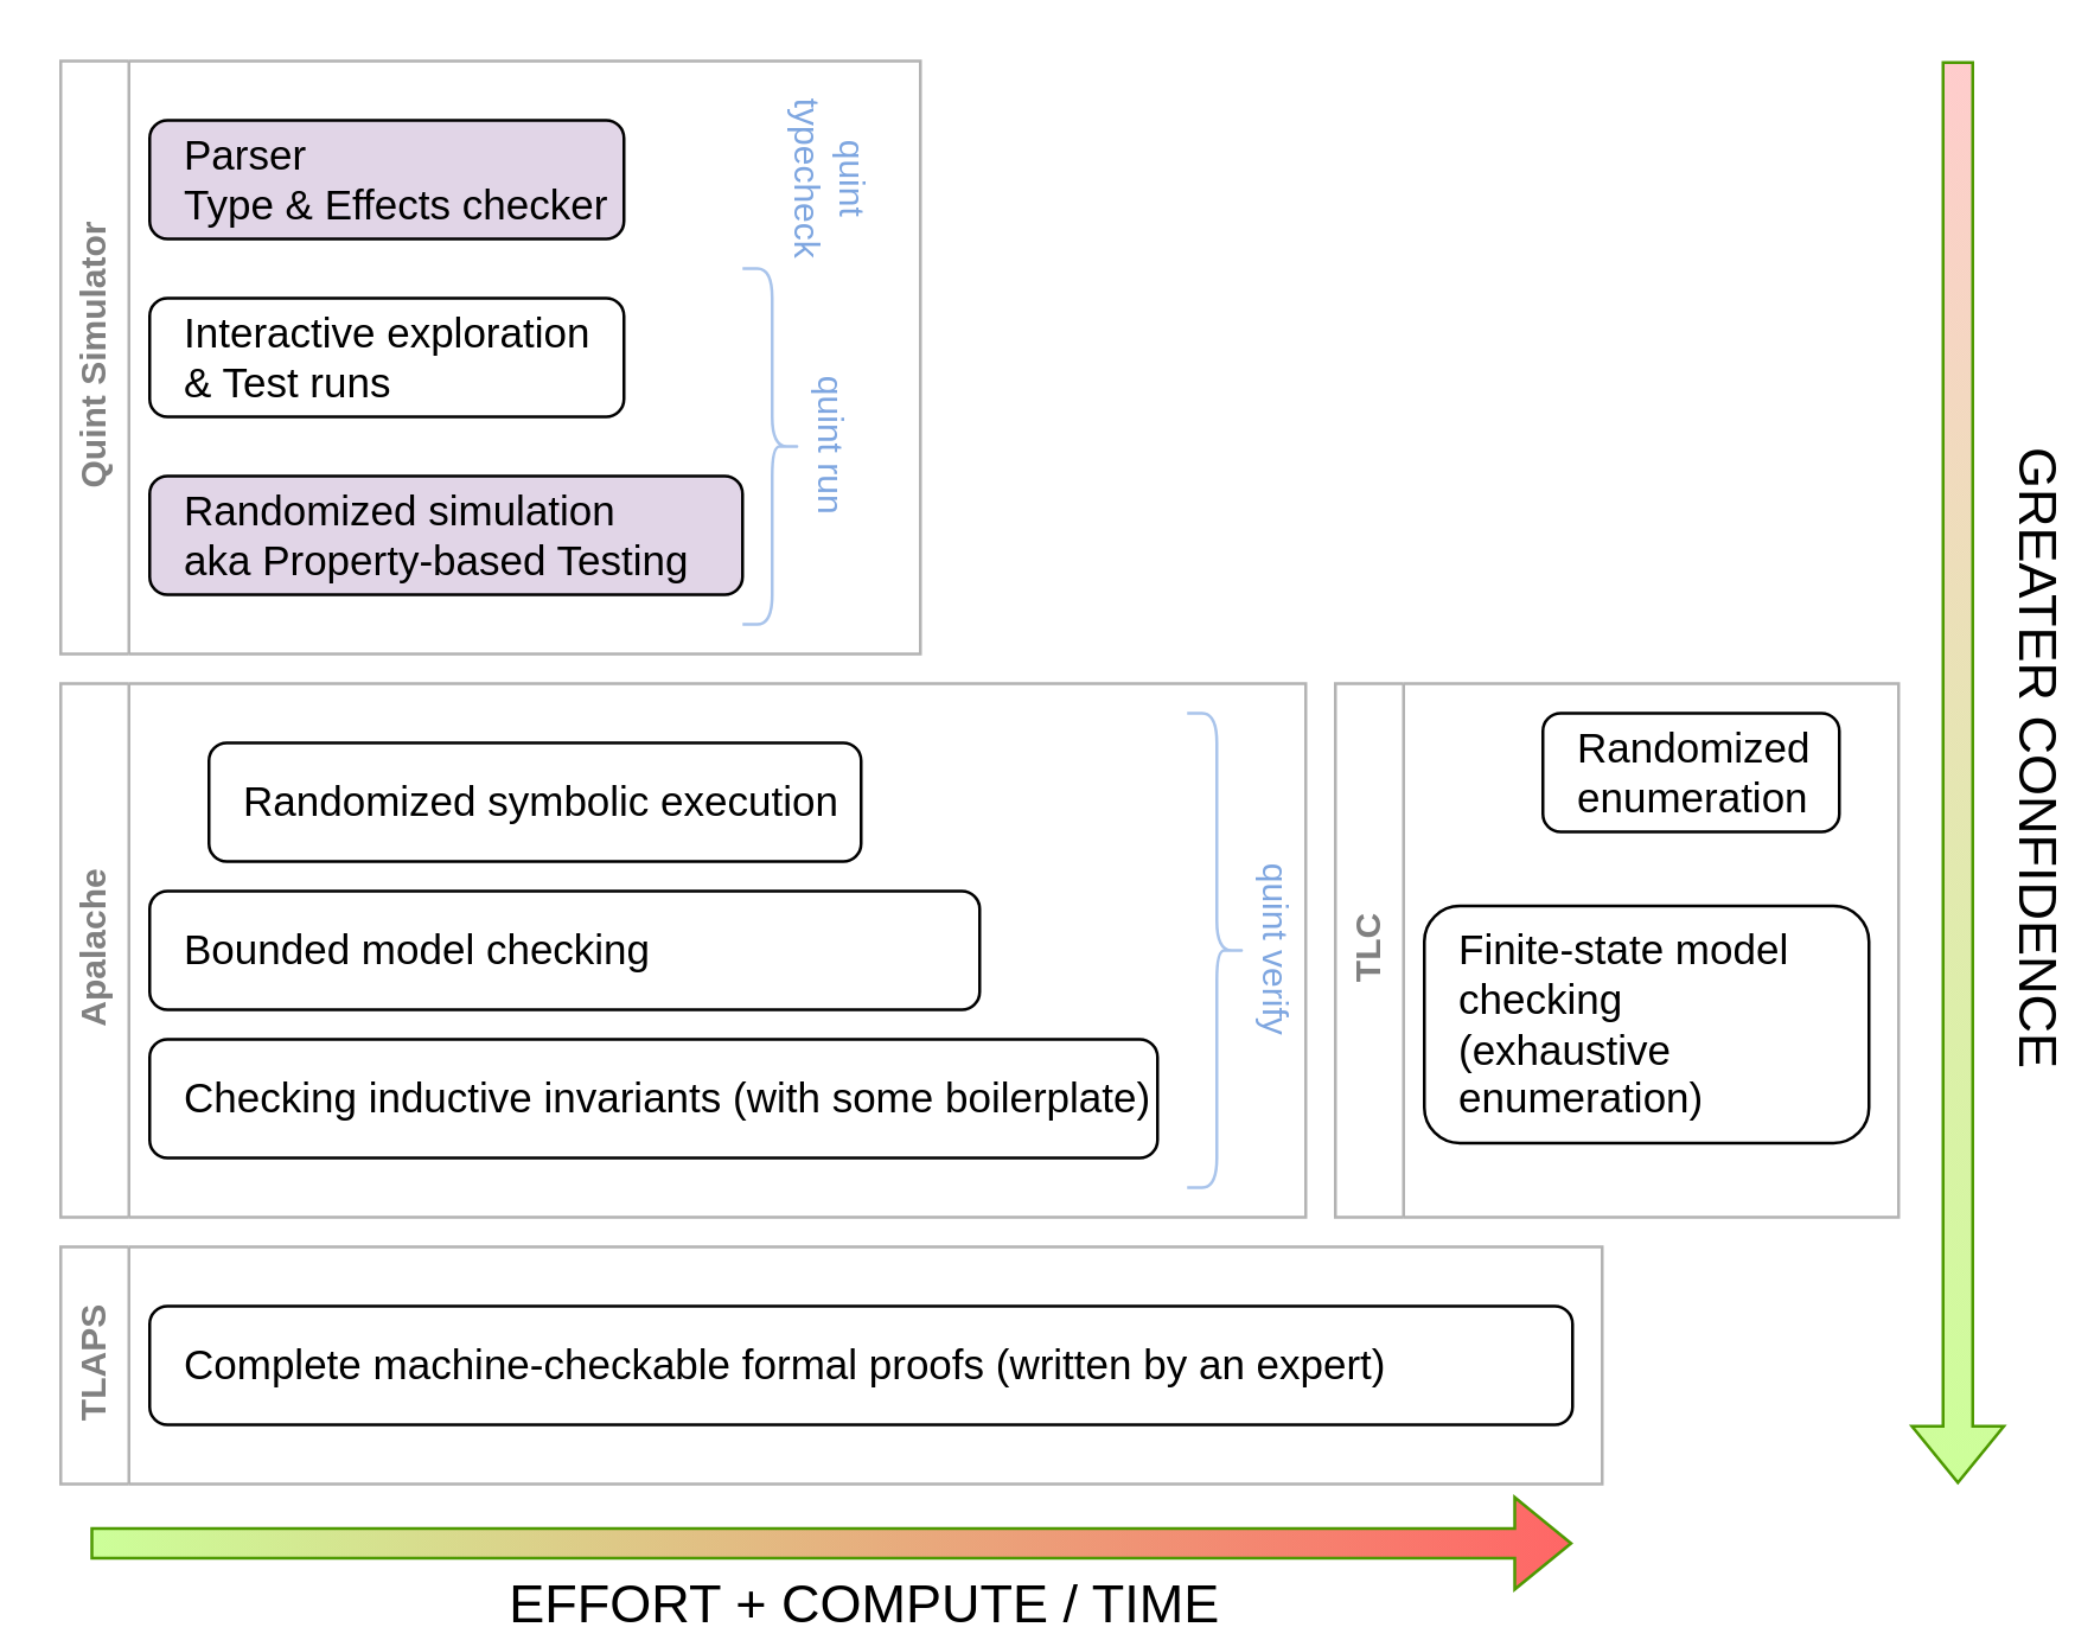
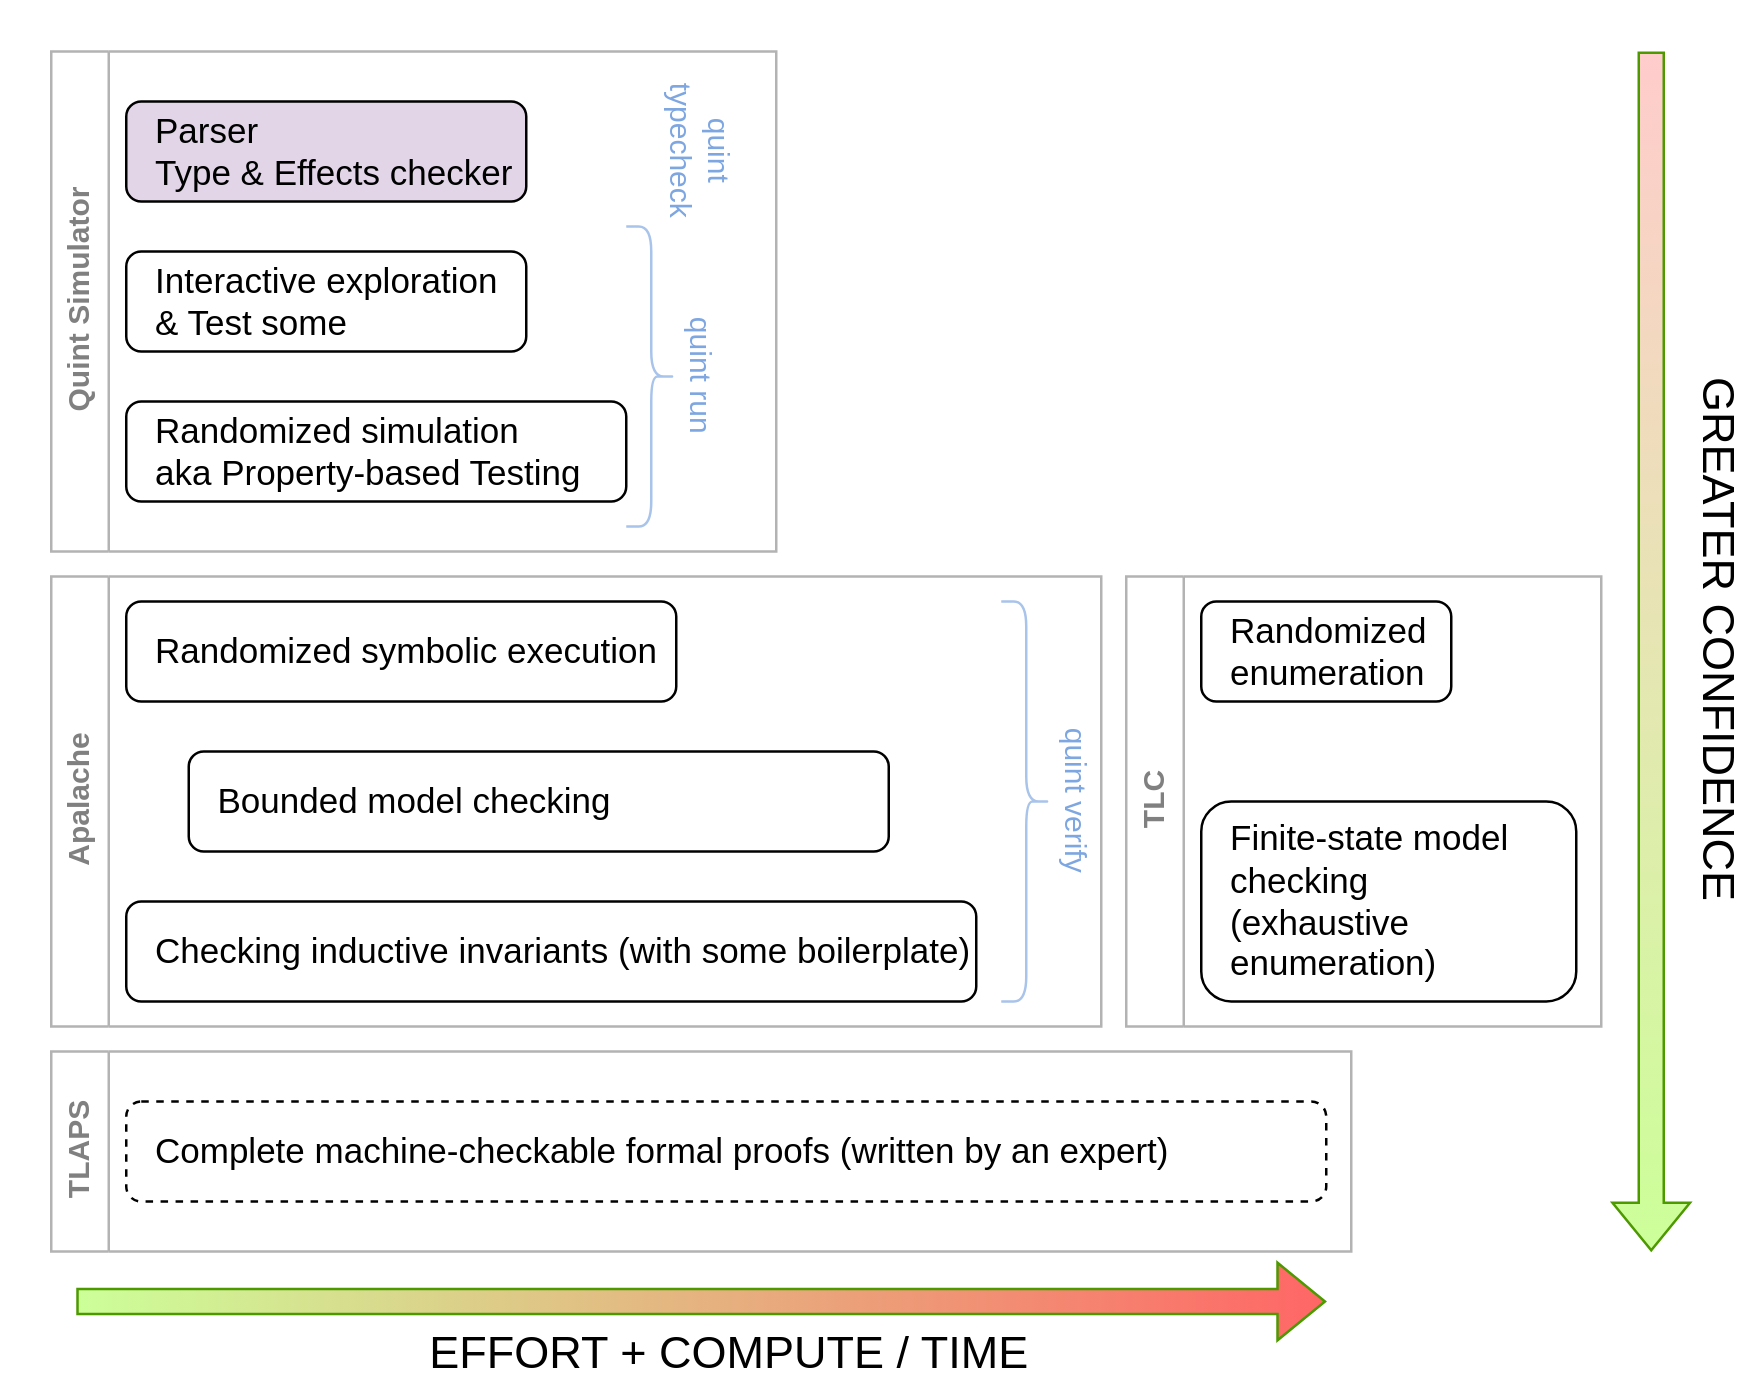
  <mxCell id="0" />
  <mxCell id="1" parent="0" />
- <mxCell id="2" value="&lt;span style=&quot;font-size: 14px;&quot;&gt;Randomized simulation&lt;/span&gt;&lt;div&gt;&lt;span style=&quot;font-size: 14px;&quot;&gt;aka Property-based Testing&lt;/span&gt;&lt;/div&gt;" style="rounded=1;whiteSpace=wrap;html=1;align=left;spacingLeft=10;fillColor=#e1d5e7;" vertex="1" parent="1"><mxGeometry x="50" y="160" width="200" height="40" as="geometry" /></mxCell>
- <mxCell id="3" value="&lt;span style=&quot;font-size: 14px;&quot;&gt;Randomized symbolic execution&lt;/span&gt;" style="rounded=1;whiteSpace=wrap;html=1;align=left;spacingLeft=10;" vertex="1" parent="1"><mxGeometry x="70" y="250" width="220" height="40" as="geometry" /></mxCell>
+ <mxCell id="2" value="&lt;span style=&quot;font-size: 14px;&quot;&gt;Randomized simulation&lt;/span&gt;&lt;div&gt;&lt;span style=&quot;font-size: 14px;&quot;&gt;aka Property-based Testing&lt;/span&gt;&lt;/div&gt;" style="rounded=1;whiteSpace=wrap;html=1;align=left;spacingLeft=10;" vertex="1" parent="1"><mxGeometry x="50" y="160" width="200" height="40" as="geometry" /></mxCell>
+ <mxCell id="3" value="&lt;span style=&quot;font-size: 14px;&quot;&gt;Randomized symbolic execution&lt;/span&gt;" style="rounded=1;whiteSpace=wrap;html=1;align=left;spacingLeft=10;" vertex="1" parent="1"><mxGeometry x="50" y="240" width="220" height="40" as="geometry" /></mxCell>
  <mxCell id="4" value="" style="shape=flexArrow;endArrow=classic;html=1;rounded=0;fillColor=#FFCCCC;strokeColor=#4D9900;gradientColor=#CCFF99;" edge="1" parent="1"><mxGeometry width="50" height="50" relative="1" as="geometry"><mxPoint x="660" y="20" as="sourcePoint" /><mxPoint x="660" y="500" as="targetPoint" /></mxGeometry></mxCell>
  <mxCell id="5" value="GREATER CONFIDENCE" style="edgeLabel;html=1;align=center;verticalAlign=middle;resizable=0;points=[];rotation=90;fontSize=18;" vertex="1" connectable="0" parent="4"><mxGeometry x="-0.077" y="5" relative="1" as="geometry"><mxPoint x="23" y="12" as="offset" /></mxGeometry></mxCell>
  <mxCell id="6" value="Apalache" style="swimlane;horizontal=0;whiteSpace=wrap;html=1;strokeColor=#B3B3B3;fontColor=#808080;" vertex="1" parent="1"><mxGeometry x="20" y="230" width="420" height="180" as="geometry" /></mxCell>
- <mxCell id="7" value="&lt;span style=&quot;font-size: 14px;&quot;&gt;Bounded model checking&lt;/span&gt;" style="rounded=1;whiteSpace=wrap;html=1;align=left;spacingLeft=10;" vertex="1" parent="6"><mxGeometry x="30" y="70" width="280" height="40" as="geometry" /></mxCell>
- <mxCell id="8" value="&lt;font style=&quot;font-size: 14px;&quot;&gt;Checking inductive invariants (with some boilerplate)&lt;/font&gt;" style="rounded=1;whiteSpace=wrap;html=1;align=left;spacingLeft=10;" vertex="1" parent="6"><mxGeometry x="30" y="120" width="340" height="40" as="geometry" /></mxCell>
+ <mxCell id="7" value="&lt;span style=&quot;font-size: 14px;&quot;&gt;Bounded model checking&lt;/span&gt;" style="rounded=1;whiteSpace=wrap;html=1;align=left;spacingLeft=10;" vertex="1" parent="6"><mxGeometry x="55" y="70" width="280" height="40" as="geometry" /></mxCell>
+ <mxCell id="8" value="&lt;font style=&quot;font-size: 14px;&quot;&gt;Checking inductive invariants (with some boilerplate)&lt;/font&gt;" style="rounded=1;whiteSpace=wrap;html=1;align=left;spacingLeft=10;" vertex="1" parent="6"><mxGeometry x="30" y="130" width="340" height="40" as="geometry" /></mxCell>
  <mxCell id="9" value="" style="shape=curlyBracket;whiteSpace=wrap;html=1;rounded=1;flipH=1;labelPosition=right;verticalLabelPosition=middle;align=left;verticalAlign=middle;fontColor=#999999;strokeColor=#A9C4EB;" vertex="1" parent="6"><mxGeometry x="380" y="10" width="20" height="160" as="geometry" /></mxCell>
  <mxCell id="10" value="&lt;font color=&quot;#7ea6e0&quot;&gt;quint verify&lt;/font&gt;" style="text;html=1;align=center;verticalAlign=middle;whiteSpace=wrap;rounded=0;rotation=90;" vertex="1" parent="6"><mxGeometry x="370" y="75" width="80" height="30" as="geometry" /></mxCell>
  <mxCell id="11" value="Quint Simulator" style="swimlane;horizontal=0;whiteSpace=wrap;html=1;strokeColor=#B3B3B3;fontColor=#808080;" vertex="1" parent="1"><mxGeometry x="20" y="20" width="290" height="200" as="geometry"><mxRectangle x="130" y="110" width="40" height="110" as="alternateBounds" /></mxGeometry></mxCell>
  <mxCell id="12" value="&lt;span style=&quot;font-size: 14px;&quot;&gt;Parser&lt;/span&gt;&lt;div&gt;&lt;span style=&quot;font-size: 14px;&quot;&gt;Type &amp;amp; Effects checker&lt;/span&gt;&lt;/div&gt;" style="rounded=1;whiteSpace=wrap;html=1;align=left;spacingLeft=10;fillColor=#e1d5e7;" vertex="1" parent="11"><mxGeometry x="30" y="20" width="160" height="40" as="geometry" /></mxCell>
- <mxCell id="13" value="&lt;font style=&quot;font-size: 14px;&quot;&gt;Interactive exploration&lt;/font&gt;&lt;div&gt;&lt;font style=&quot;font-size: 14px;&quot;&gt;&amp;amp; Test runs&lt;/font&gt;&lt;/div&gt;" style="rounded=1;whiteSpace=wrap;html=1;align=left;spacingLeft=10;" vertex="1" parent="11"><mxGeometry x="30" y="80" width="160" height="40" as="geometry" /></mxCell>
+ <mxCell id="13" value="&lt;font style=&quot;font-size: 14px;&quot;&gt;Interactive exploration&lt;/font&gt;&lt;div&gt;&lt;font style=&quot;font-size: 14px;&quot;&gt;&amp;amp; Test some&lt;/font&gt;&lt;/div&gt;" style="rounded=1;whiteSpace=wrap;html=1;align=left;spacingLeft=10;" vertex="1" parent="11"><mxGeometry x="30" y="80" width="160" height="40" as="geometry" /></mxCell>
  <mxCell id="14" value="" style="shape=curlyBracket;whiteSpace=wrap;html=1;rounded=1;flipH=1;labelPosition=right;verticalLabelPosition=middle;align=left;verticalAlign=middle;fontColor=#999999;strokeColor=#A9C4EB;" vertex="1" parent="11"><mxGeometry x="230" y="70" width="20" height="120" as="geometry" /></mxCell>
  <mxCell id="15" value="&lt;font color=&quot;#7ea6e0&quot;&gt;quint run&lt;/font&gt;" style="text;html=1;align=center;verticalAlign=middle;whiteSpace=wrap;rounded=0;rotation=90;" vertex="1" parent="11"><mxGeometry x="230" y="115" width="60" height="30" as="geometry" /></mxCell>
  <mxCell id="16" value="&lt;font color=&quot;#7ea6e0&quot;&gt;quint typecheck&lt;/font&gt;" style="text;html=1;align=center;verticalAlign=middle;whiteSpace=wrap;rounded=0;rotation=90;" vertex="1" parent="11"><mxGeometry x="230" y="25" width="60" height="30" as="geometry" /></mxCell>
- <mxCell id="17" value="&lt;span style=&quot;font-size: 14px;&quot;&gt;Complete machine-checkable formal proofs (written by an expert)&lt;/span&gt;" style="rounded=1;whiteSpace=wrap;html=1;align=left;spacingLeft=10;" vertex="1" parent="1"><mxGeometry x="50" y="440" width="480" height="40" as="geometry" /></mxCell>
+ <mxCell id="17" value="&lt;span style=&quot;font-size: 14px;&quot;&gt;Complete machine-checkable formal proofs (written by an expert)&lt;/span&gt;" style="rounded=1;whiteSpace=wrap;html=1;align=left;spacingLeft=10;dashed=1;" vertex="1" parent="1"><mxGeometry x="50" y="440" width="480" height="40" as="geometry" /></mxCell>
  <mxCell id="18" value="TLAPS" style="swimlane;horizontal=0;whiteSpace=wrap;html=1;strokeColor=#B3B3B3;fontColor=#808080;" vertex="1" parent="1"><mxGeometry x="20" y="420" width="520" height="80" as="geometry" /></mxCell>
  <mxCell id="19" value="" style="shape=flexArrow;endArrow=classic;html=1;rounded=0;fillColor=#FF6666;strokeColor=#4D9900;gradientColor=#CCFF99;gradientDirection=west;" edge="1" parent="1"><mxGeometry width="50" height="50" relative="1" as="geometry"><mxPoint x="30" y="520" as="sourcePoint" /><mxPoint x="530" y="520" as="targetPoint" /></mxGeometry></mxCell>
  <mxCell id="20" value="EFFORT + COMPUTE / TIME" style="edgeLabel;html=1;align=center;verticalAlign=middle;resizable=0;points=[];rotation=0;fontSize=18;" vertex="1" connectable="0" parent="19"><mxGeometry x="-0.077" y="5" relative="1" as="geometry"><mxPoint x="29" y="25" as="offset" /></mxGeometry></mxCell>
  <mxCell id="21" value="TLC" style="swimlane;horizontal=0;whiteSpace=wrap;html=1;strokeColor=#B3B3B3;fontColor=#808080;" vertex="1" parent="1"><mxGeometry x="450" y="230" width="190" height="180" as="geometry" /></mxCell>
- <mxCell id="22" value="&lt;span style=&quot;font-size: 14px;&quot;&gt;Randomized&lt;/span&gt;&lt;div&gt;&lt;span style=&quot;font-size: 14px;&quot;&gt;enumeration&lt;/span&gt;&lt;/div&gt;" style="rounded=1;whiteSpace=wrap;html=1;align=left;spacingLeft=10;" vertex="1" parent="21"><mxGeometry x="70" y="10" width="100" height="40" as="geometry" /></mxCell>
- <mxCell id="23" value="&lt;div&gt;&lt;span style=&quot;font-size: 14px;&quot;&gt;Finite-state model checking&lt;/span&gt;&lt;/div&gt;&lt;div&gt;&lt;span style=&quot;font-size: 14px;&quot;&gt;(exhaustive enumeration)&lt;/span&gt;&lt;/div&gt;" style="rounded=1;whiteSpace=wrap;html=1;align=left;spacingLeft=10;" vertex="1" parent="21"><mxGeometry x="30" y="75" width="150" height="80" as="geometry" /></mxCell>
+ <mxCell id="22" value="&lt;span style=&quot;font-size: 14px;&quot;&gt;Randomized&lt;/span&gt;&lt;div&gt;&lt;span style=&quot;font-size: 14px;&quot;&gt;enumeration&lt;/span&gt;&lt;/div&gt;" style="rounded=1;whiteSpace=wrap;html=1;align=left;spacingLeft=10;" vertex="1" parent="21"><mxGeometry x="30" y="10" width="100" height="40" as="geometry" /></mxCell>
+ <mxCell id="23" value="&lt;div&gt;&lt;span style=&quot;font-size: 14px;&quot;&gt;Finite-state model checking&lt;/span&gt;&lt;/div&gt;&lt;div&gt;&lt;span style=&quot;font-size: 14px;&quot;&gt;(exhaustive enumeration)&lt;/span&gt;&lt;/div&gt;" style="rounded=1;whiteSpace=wrap;html=1;align=left;spacingLeft=10;" vertex="1" parent="21"><mxGeometry x="30" y="90" width="150" height="80" as="geometry" /></mxCell>
